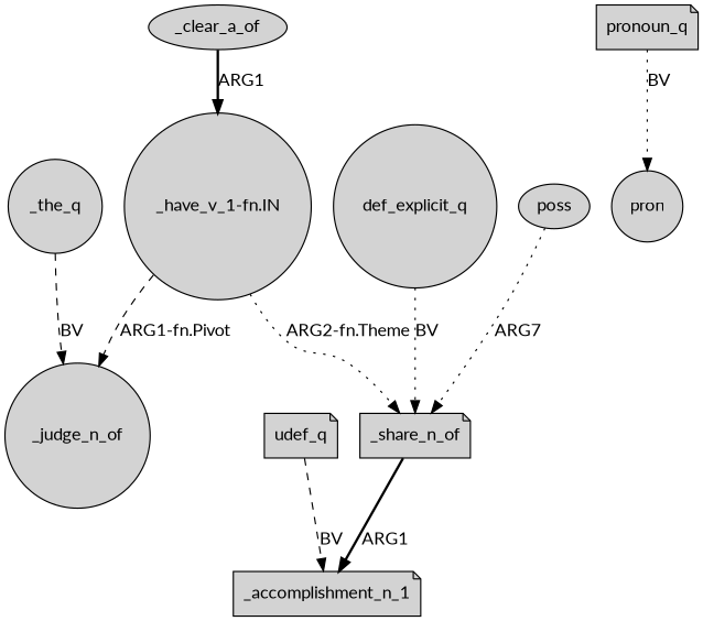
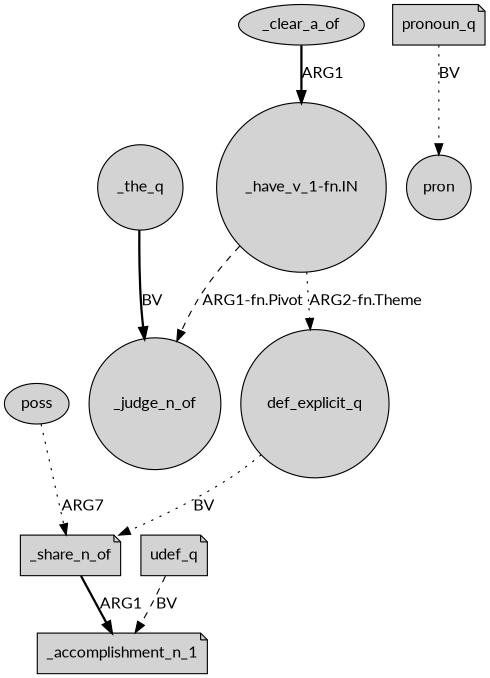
  digraph {
    fontname=Lato
    node [fontname=Lato shape=circle style=filled]
    edge [fontname=Lato style=dotted]
    poss [shape=ellipse]
    _share_n_of [shape=note]
    _accomplishment_n_1 [shape=note]
    _the_q
    _judge_n_of
    udef_q [shape=note]
    "_have_v_1-fn.IN"
    def_explicit_q
    _clear_a_of [shape=ellipse]
    pronoun_q [shape=note]
    pron
    poss -> _share_n_of [label=ARG7]
    _share_n_of -> _accomplishment_n_1 [label=ARG1 style=bold]
-   _the_q -> _judge_n_of [label=BV style=dashed]
+   _the_q -> _judge_n_of [label=BV style=bold]
    udef_q -> _accomplishment_n_1 [label=BV style=dashed]
-   "_have_v_1-fn.IN" -> _share_n_of [label="ARG2-fn.Theme"]
+   "_have_v_1-fn.IN" -> def_explicit_q [label="ARG2-fn.Theme"]
    "_have_v_1-fn.IN" -> _judge_n_of [label="ARG1-fn.Pivot" style=dashed]
    def_explicit_q -> _share_n_of [label=BV]
    _clear_a_of -> "_have_v_1-fn.IN" [label=ARG1 style=bold]
    pronoun_q -> pron [label=BV]
  }
